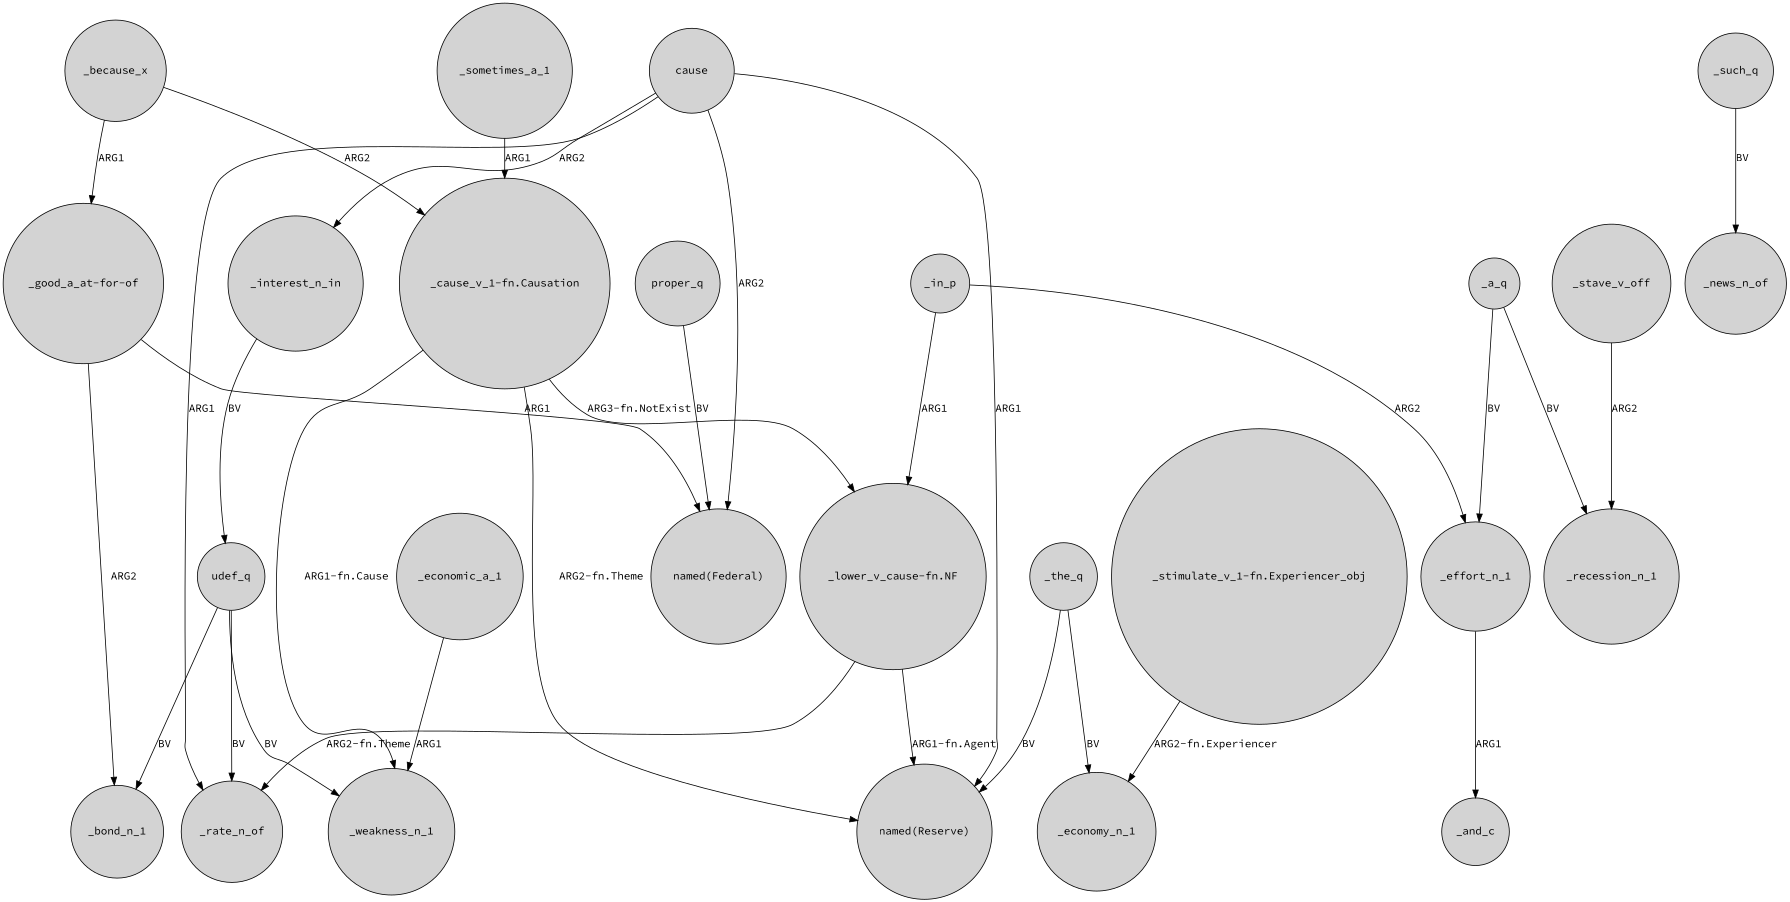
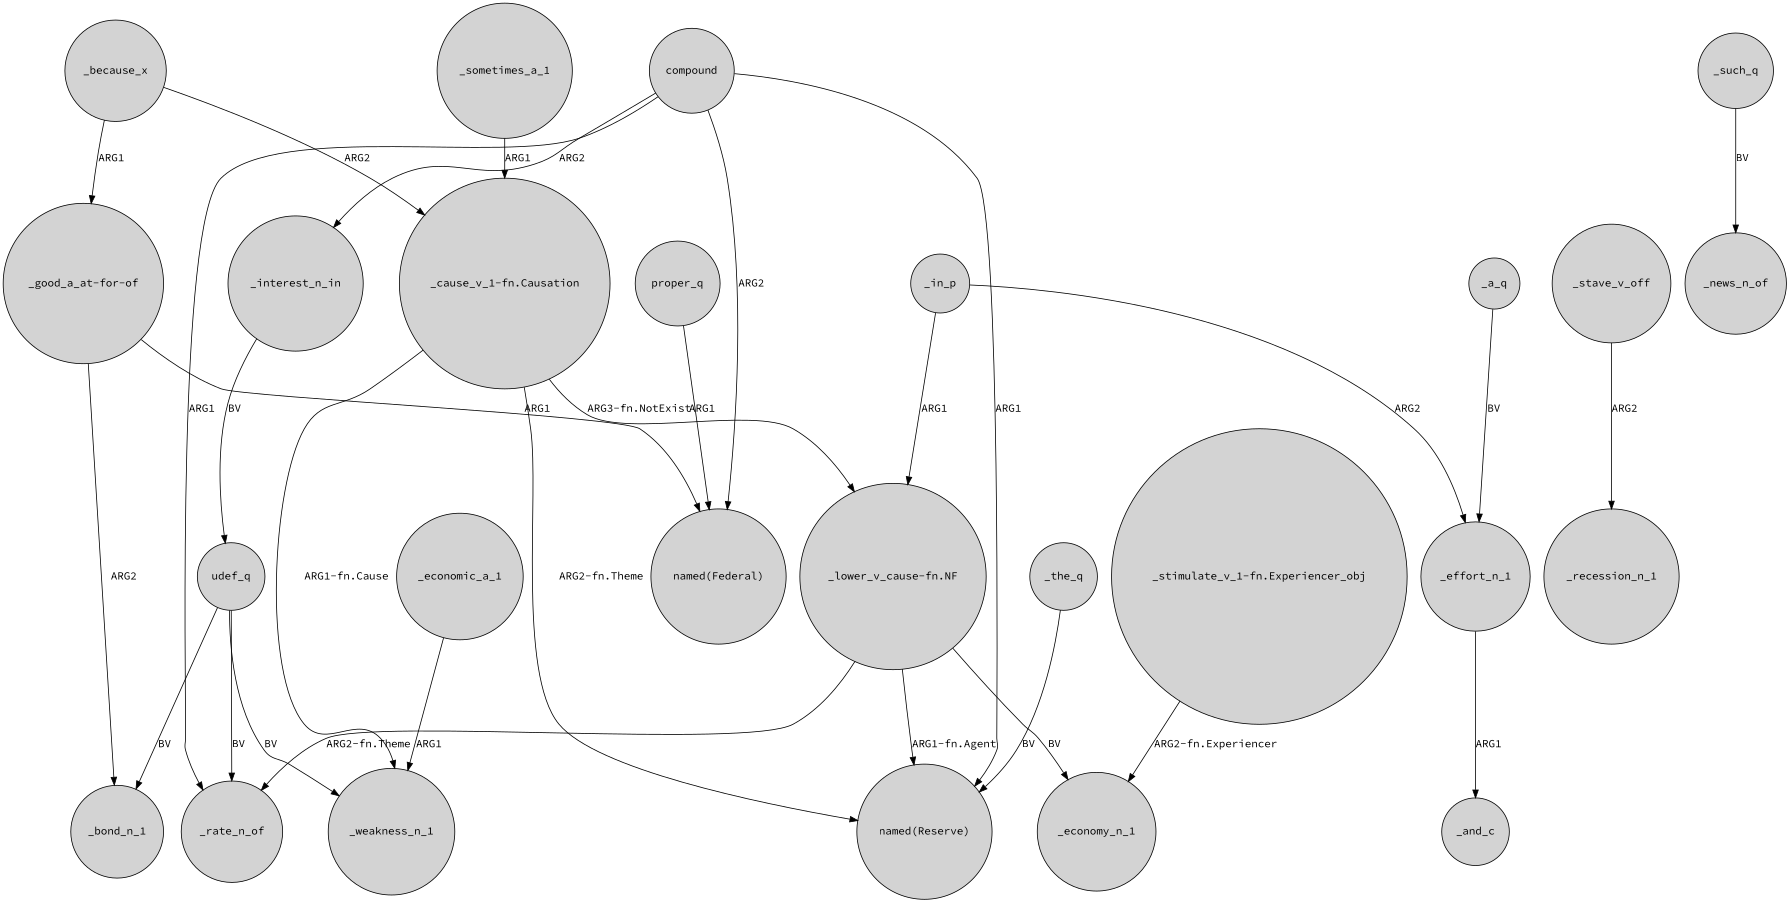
  digraph {
    fontname="Source Code Pro"
    node [fontname="Source Code Pro" shape=circle style=filled]
    edge [fontname="Source Code Pro"]
-   compound [label=cause]
+   compound
    "named(Reserve)"
    _rate_n_of
    _interest_n_in
    "named(Federal)"
    udef_q
    "_lower_v_cause-fn.NF"
    _sometimes_a_1
    "_cause_v_1-fn.Causation"
    _weakness_n_1
    _economic_a_1
    _because_x
    "_good_a_at-for-of"
    _bond_n_1
    _in_p
    _effort_n_1
    _and_c
    _such_q
    _news_n_of
    _the_q
    _economy_n_1
    "_stimulate_v_1-fn.Experiencer_obj"
    _stave_v_off
    _recession_n_1
    _a_q
    proper_q
    compound -> "named(Reserve)" [label=ARG1]
    compound -> _rate_n_of [label=ARG1]
    compound -> _interest_n_in [label=ARG2]
    compound -> "named(Federal)" [label=ARG2]
    _interest_n_in -> udef_q [label=BV]
    udef_q -> _rate_n_of [label=BV]
    udef_q -> _weakness_n_1 [label=BV]
    udef_q -> _bond_n_1 [label=BV]
    "_lower_v_cause-fn.NF" -> "named(Reserve)" [label="ARG1-fn.Agent"]
    "_lower_v_cause-fn.NF" -> _rate_n_of [label="ARG2-fn.Theme"]
    _sometimes_a_1 -> "_cause_v_1-fn.Causation" [label=ARG1]
    "_cause_v_1-fn.Causation" -> "named(Reserve)" [label="ARG2-fn.Theme"]
    "_cause_v_1-fn.Causation" -> "_lower_v_cause-fn.NF" [label="ARG3-fn.NotExist"]
    "_cause_v_1-fn.Causation" -> _weakness_n_1 [label="ARG1-fn.Cause"]
    _economic_a_1 -> _weakness_n_1 [label=ARG1]
    _because_x -> "_cause_v_1-fn.Causation" [label=ARG2]
    _because_x -> "_good_a_at-for-of" [label=ARG1]
    "_good_a_at-for-of" -> "named(Federal)" [label=ARG1]
    "_good_a_at-for-of" -> _bond_n_1 [label=ARG2]
    _in_p -> "_lower_v_cause-fn.NF" [label=ARG1]
    _in_p -> _effort_n_1 [label=ARG2]
    _effort_n_1 -> _and_c [label=ARG1]
    _such_q -> _news_n_of [label=BV]
    _the_q -> "named(Reserve)" [label=BV]
-   _the_q -> _economy_n_1 [label=BV]
+   "_lower_v_cause-fn.NF" -> _economy_n_1 [label=BV]
    "_stimulate_v_1-fn.Experiencer_obj" -> _economy_n_1 [label="ARG2-fn.Experiencer"]
    _stave_v_off -> _recession_n_1 [label=ARG2]
    _a_q -> _effort_n_1 [label=BV]
-   _a_q -> _recession_n_1 [label=BV]
-   proper_q -> "named(Federal)" [label=BV]
+   proper_q -> "named(Federal)" [label=ARG1]
  }
